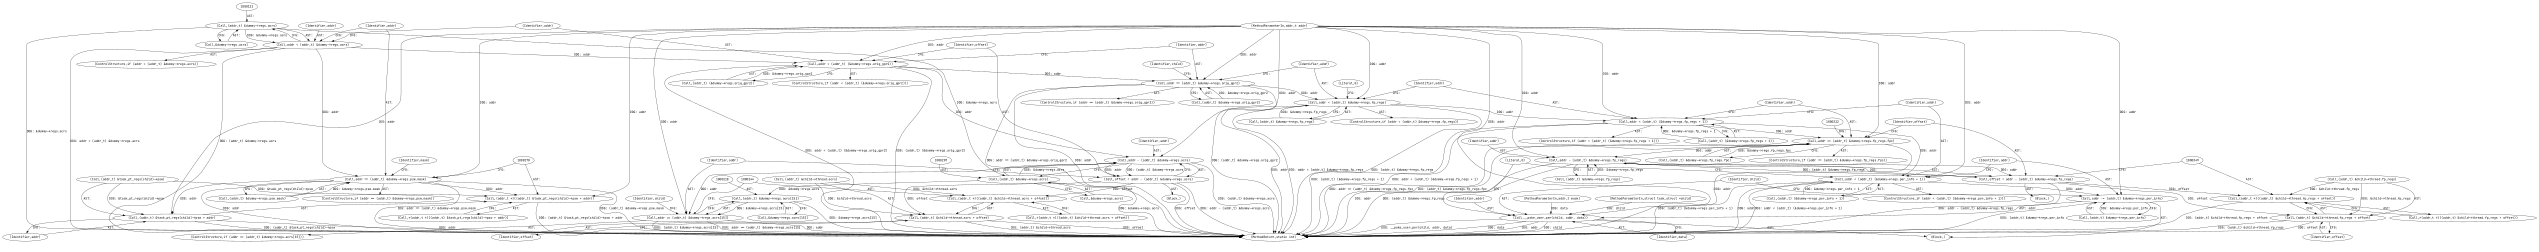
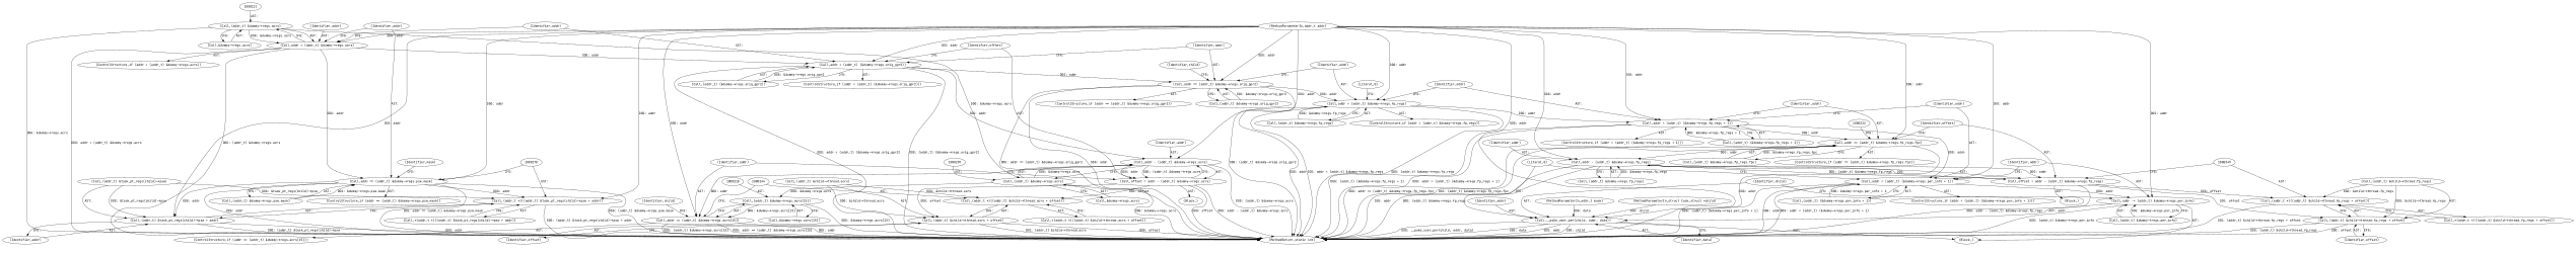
  digraph {
    fontname="JetBrains Mono"
    node [fontname="JetBrains Mono"]
    edge [fontname="JetBrains Mono"]
    n1 [label="(Call,(addr_t) &dummy->regs.acrs)"]
    n2 [label="(Call,addr < (addr_t) &dummy->regs.acrs)"]
    n3 [label="(Call,(addr_t) &dummy->regs.acrs)"]
    n4 [label="(Call,&dummy->regs.acrs)"]
    n5 [label="(MethodReturn,static int)"]
    n6 [label="(Call,addr == (addr_t) &dummy->regs.psw.mask)"]
    n7 [label="(Call,addr < (addr_t) (&dummy->regs.orig_gpr2))"]
    n8 [label="(ControlStructure,if (addr < (addr_t) &dummy->regs.acrs))"]
    n9 [label="(Call,addr - (addr_t) &dummy->regs.acrs)"]
    n10 [label="(Call,(addr_t) &dummy->regs.acrs[15])"]
    n11 [label="(Call,&dummy->regs.acrs)"]
    n12 [label="(Call,(addr_t *)((addr_t) &task_pt_regs(child)->psw + addr))"]
    n13 [label="(Call,(addr_t) &task_pt_regs(child)->psw + addr)"]
    n14 [label="(Call,(addr_t) &dummy->regs.psw.mask)"]
    n15 [label="(ControlStructure,if (addr == (addr_t) &dummy->regs.psw.mask))"]
    n16 [label="(Call,addr == (addr_t) &dummy->regs.orig_gpr2)"]
    n17 [label="(ControlStructure,if (addr < (addr_t) (&dummy->regs.orig_gpr2)))"]
    n18 [label="(Call,(addr_t) (&dummy->regs.orig_gpr2))"]
    n19 [label="(Call,*(addr_t *)((addr_t) &task_pt_regs(child)->psw + addr))"]
    n20 [label="(Identifier,addr)"]
    n21 [label="(Call,offset = addr - (addr_t) &dummy->regs.acrs)"]
    n22 [label="(Call,addr == (addr_t) &dummy->regs.acrs[15])"]
    n23 [label="(Call,addr < (addr_t) &dummy->regs.fp_regs)"]
    n24 [label="(ControlStructure,if (addr == (addr_t) &dummy->regs.orig_gpr2))"]
    n25 [label="(Call,(addr_t) &dummy->regs.orig_gpr2)"]
    n26 [label="(Call,(addr_t *)((addr_t) &child->thread.acrs + offset))"]
    n27 [label="(Call,(addr_t) &child->thread.acrs + offset)"]
    n28 [label="(Block,)"]
    n29 [label="(ControlStructure,if (addr == (addr_t) &dummy->regs.acrs[15]))"]
    n30 [label="(Call,*(addr_t *)((addr_t) &child->thread.acrs + offset))"]
    n31 [label="(Identifier,offset)"]
    n32 [label="(Call,&dummy->regs.acrs[15])"]
    n33 [label="(Call,addr < (addr_t) (&dummy->regs.fp_regs + 1))"]
    n34 [label="(Call,(addr_t) &dummy->regs.fp_regs)"]
    n35 [label="(ControlStructure,if (addr < (addr_t) &dummy->regs.fp_regs))"]
    n36 [label="(Call,addr == (addr_t) &dummy->regs.fp_regs.fpc)"]
    n37 [label="(Call,addr < (addr_t) (&dummy->regs.per_info + 1))"]
    n38 [label="(ControlStructure,if (addr < (addr_t) (&dummy->regs.fp_regs + 1)))"]
    n39 [label="(Call,(addr_t) (&dummy->regs.fp_regs + 1))"]
    n40 [label="(Call,addr - (addr_t) &dummy->regs.fp_regs)"]
    n41 [label="(Call,(addr_t) &dummy->regs.fp_regs.fpc)"]
    n42 [label="(ControlStructure,if (addr == (addr_t) &dummy->regs.fp_regs.fpc))"]
    n43 [label="(Call,addr -= (addr_t) &dummy->regs.per_info)"]
    n44 [label="(ControlStructure,if (addr < (addr_t) (&dummy->regs.per_info + 1)))"]
    n45 [label="(Call,(addr_t) (&dummy->regs.per_info + 1))"]
    n46 [label="(Call,offset = addr - (addr_t) &dummy->regs.fp_regs)"]
    n47 [label="(Call,(addr_t) &dummy->regs.fp_regs)"]
    n48 [label="(Call,(addr_t *)((addr_t) &child->thread.fp_regs + offset))"]
    n49 [label="(Call,(addr_t) &child->thread.fp_regs + offset)"]
    n50 [label="(Block,)"]
    n51 [label="(Call,*(addr_t *)((addr_t) &child->thread.fp_regs + offset))"]
    n52 [label="(Identifier,offset)"]
    n53 [label="(Call,__poke_user_per(child, addr, data))"]
    n54 [label="(Block,)"]
    n55 [label="(Call,(addr_t) &dummy->regs.per_info)"]
    n56 [label="(Identifier,data)"]
    n57 [label="(Identifier,mask)"]
    n58 [label="(Identifier,offset)"]
    n59 [label="(Identifier,addr)"]
    n60 [label="(MethodParameterIn,addr_t addr)"]
    n61 [label="(Identifier,addr)"]
    n62 [label="(Identifier,addr)"]
    n63 [label="(Identifier,child)"]
    n64 [label="(Identifier,addr)"]
    n65 [label="(Identifier,child)"]
    n66 [label="(Call,(addr_t) &child->thread.fp_regs)"]
    n67 [label="(Identifier,child)"]
    n68 [label="(MethodParameterIn,addr_t mask)"]
    n69 [label="(Identifier,addr)"]
    n70 [label="(MethodParameterIn,struct task_struct *child)"]
    n71 [label="(Literal,0)"]
    n72 [label="(Identifier,addr)"]
    n73 [label="(Identifier,addr)"]
    n74 [label="(Identifier,addr)"]
    n75 [label="(Identifier,addr)"]
    n76 [label="(Identifier,addr)"]
    n77 [label="(Identifier,addr)"]
    n78 [label="(Call,(addr_t) &child->thread.acrs)"]
    n79 [label="(Call,(addr_t) &task_pt_regs(child)->psw)"]
    n80 [label="(Identifier,offset)"]
    n81 [label="(Literal,0)"]
    n82 [label="(Identifier,addr)"]
    n83 [label="(Identifier,addr)"]
    1000121
    1000178
    1000244
    1000322
    1000349
    1000207
    1000218
    n1 -> n2 [label="AST: "]
    n1 -> n2 [label="DDG: &dummy->regs.acrs"]
    n1 -> n3 [label="DDG: &dummy->regs.acrs"]
    n1 -> n4 [label="CFG: "]
    n1 -> n5 [label="DDG: &dummy->regs.acrs"]
    n2 -> n1 [label="CFG: "]
    n2 -> n5 [label="DDG: addr < (addr_t) &dummy->regs.acrs"]
    n2 -> n5 [label="DDG: (addr_t) &dummy->regs.acrs"]
    n2 -> n6 [label="DDG: addr"]
    n2 -> n7 [label="DDG: addr"]
    n2 -> n8 [label="AST: "]
    n3 -> n5 [label="DDG: &dummy->regs.acrs"]
    n3 -> n9 [label="AST: "]
    n3 -> n9 [label="DDG: &dummy->regs.acrs"]
    n3 -> n10 [label="DDG: &dummy->regs.acrs"]
    n3 -> n11 [label="CFG: "]
    n4 -> n1 [label="AST: "]
    n6 -> n5 [label="DDG: addr == (addr_t) &dummy->regs.psw.mask"]
    n6 -> n5 [label="DDG: (addr_t) &dummy->regs.psw.mask"]
    n6 -> n5 [label="DDG: addr"]
    n6 -> n12 [label="DDG: addr"]
    n6 -> n13 [label="DDG: addr"]
    n6 -> n14 [label="CFG: "]
    n6 -> n15 [label="AST: "]
    n7 -> n5 [label="DDG: addr < (addr_t) (&dummy->regs.orig_gpr2)"]
    n7 -> n5 [label="DDG: (addr_t) (&dummy->regs.orig_gpr2)"]
    n7 -> n9 [label="DDG: addr"]
    n7 -> n16 [label="DDG: addr"]
    n7 -> n17 [label="AST: "]
    n7 -> n18 [label="CFG: "]
    n9 -> n3 [label="CFG: "]
    n9 -> n5 [label="DDG: (addr_t) &dummy->regs.acrs"]
    n9 -> n21 [label="AST: "]
    n9 -> n21 [label="DDG: addr"]
    n9 -> n21 [label="DDG: (addr_t) &dummy->regs.acrs"]
    n9 -> n22 [label="DDG: addr"]
    n10 -> n5 [label="DDG: &dummy->regs.acrs[15]"]
    n10 -> n22 [label="AST: "]
    n10 -> n22 [label="DDG: &dummy->regs.acrs[15]"]
    n10 -> n32 [label="CFG: "]
    n11 -> n3 [label="AST: "]
    n12 -> n5 [label="DDG: (addr_t) &task_pt_regs(child)->psw + addr"]
+   n12 -> n13 [label="CFG: "]
    n12 -> n19 [label="AST: "]
    n13 -> n5 [label="DDG: addr"]
    n13 -> n5 [label="DDG: (addr_t) &task_pt_regs(child)->psw"]
    n13 -> n12 [label="AST: "]
    n13 -> n20 [label="CFG: "]
    n14 -> n6 [label="AST: "]
    n14 -> n6 [label="DDG: &dummy->regs.psw.mask"]
    n16 -> n5 [label="DDG: addr"]
    n16 -> n5 [label="DDG: (addr_t) &dummy->regs.orig_gpr2"]
    n16 -> n5 [label="DDG: addr == (addr_t) &dummy->regs.orig_gpr2"]
    n16 -> n23 [label="DDG: addr"]
    n16 -> n24 [label="AST: "]
    n16 -> n25 [label="CFG: "]
    n18 -> n7 [label="AST: "]
    n18 -> n7 [label="DDG: &dummy->regs.orig_gpr2"]
    n19 -> n12 [label="CFG: "]
    n20 -> n13 [label="AST: "]
    n21 -> n5 [label="DDG: offset"]
    n21 -> n5 [label="DDG: addr - (addr_t) &dummy->regs.acrs"]
    n21 -> n9 [label="CFG: "]
    n21 -> n26 [label="DDG: offset"]
    n21 -> n27 [label="DDG: offset"]
    n21 -> n28 [label="AST: "]
    n22 -> n5 [label="DDG: addr"]
    n22 -> n5 [label="DDG: (addr_t) &dummy->regs.acrs[15]"]
    n22 -> n5 [label="DDG: addr == (addr_t) &dummy->regs.acrs[15]"]
    n22 -> n10 [label="CFG: "]
    n22 -> n29 [label="AST: "]
    n23 -> n5 [label="DDG: addr"]
    n23 -> n5 [label="DDG: addr < (addr_t) &dummy->regs.fp_regs"]
    n23 -> n5 [label="DDG: (addr_t) &dummy->regs.fp_regs"]
    n23 -> n33 [label="DDG: addr"]
    n23 -> n34 [label="CFG: "]
    n23 -> n35 [label="AST: "]
    n25 -> n16 [label="AST: "]
    n25 -> n16 [label="DDG: &dummy->regs.orig_gpr2"]
    n26 -> n27 [label="CFG: "]
    n26 -> n30 [label="AST: "]
    n27 -> n5 [label="DDG: offset"]
    n27 -> n5 [label="DDG: (addr_t) &child->thread.acrs"]
    n27 -> n26 [label="AST: "]
    n27 -> n31 [label="CFG: "]
    n30 -> n26 [label="CFG: "]
    n31 -> n27 [label="AST: "]
    n32 -> n10 [label="AST: "]
    n33 -> n5 [label="DDG: addr < (addr_t) (&dummy->regs.fp_regs + 1)"]
    n33 -> n5 [label="DDG: (addr_t) (&dummy->regs.fp_regs + 1)"]
    n33 -> n36 [label="DDG: addr"]
    n33 -> n37 [label="DDG: addr"]
    n33 -> n38 [label="AST: "]
    n33 -> n39 [label="CFG: "]
    n34 -> n23 [label="AST: "]
    n34 -> n23 [label="DDG: &dummy->regs.fp_regs"]
    n36 -> n5 [label="DDG: addr"]
    n36 -> n5 [label="DDG: addr == (addr_t) &dummy->regs.fp_regs.fpc"]
    n36 -> n5 [label="DDG: (addr_t) &dummy->regs.fp_regs.fpc"]
    n36 -> n40 [label="DDG: addr"]
    n36 -> n41 [label="CFG: "]
    n36 -> n42 [label="AST: "]
    n37 -> n5 [label="DDG: (addr_t) (&dummy->regs.per_info + 1)"]
    n37 -> n5 [label="DDG: addr"]
    n37 -> n5 [label="DDG: addr < (addr_t) (&dummy->regs.per_info + 1)"]
    n37 -> n43 [label="DDG: addr"]
    n37 -> n44 [label="AST: "]
-   n37 -> n45 [label="AST: "]
+   n37 -> n45 [label="CFG: "]
    n39 -> n33 [label="AST: "]
    n39 -> n33 [label="DDG: &dummy->regs.fp_regs + 1"]
    n40 -> n5 [label="DDG: (addr_t) &dummy->regs.fp_regs"]
    n40 -> n5 [label="DDG: addr"]
    n40 -> n46 [label="AST: "]
    n40 -> n46 [label="DDG: addr"]
    n40 -> n46 [label="DDG: (addr_t) &dummy->regs.fp_regs"]
    n40 -> n47 [label="CFG: "]
    n41 -> n36 [label="AST: "]
    n41 -> n36 [label="DDG: &dummy->regs.fp_regs.fpc"]
    n43 -> n5 [label="DDG: (addr_t) &dummy->regs.per_info"]
    n43 -> n53 [label="AST: addr"]
    n43 -> n54 [label="AST: "]
    n43 -> n55 [label="CFG: "]
    n45 -> n37 [label="AST: "]
    n45 -> n37 [label="DDG: &dummy->regs.per_info + 1"]
    n46 -> n5 [label="DDG: addr - (addr_t) &dummy->regs.fp_regs"]
    n46 -> n40 [label="DDG: "]
    n46 -> n48 [label="DDG: offset"]
    n46 -> n49 [label="DDG: offset"]
    n46 -> n50 [label="AST: "]
    n47 -> n40 [label="AST: "]
    n47 -> n40 [label="DDG: &dummy->regs.fp_regs"]
    n48 -> n5 [label="DDG: (addr_t) &child->thread.fp_regs + offset"]
    n48 -> n49 [label="CFG: "]
    n48 -> n51 [label="AST: "]
    n49 -> n5 [label="DDG: (addr_t) &child->thread.fp_regs"]
    n49 -> n5 [label="DDG: offset"]
    n49 -> n48 [label="AST: "]
    n49 -> n52 [label="CFG: "]
    n51 -> n48 [label="CFG: "]
    n52 -> n49 [label="AST: "]
    n53 -> n5 [label="DDG: data"]
    n53 -> n5 [label="DDG: addr"]
    n53 -> n5 [label="DDG: child"]
    n53 -> n5 [label="DDG: __poke_user_per(child, addr, data)"]
    n53 -> n54 [label="AST: "]
    n53 -> n56 [label="CFG: "]
    n55 -> n43 [label="AST: "]
    n55 -> n43 [label="DDG: &dummy->regs.per_info"]
    n56 -> n53 [label="AST: "]
    n57 -> n6 [label="CFG: "]
    n58 -> n36 [label="CFG: "]
    n58 -> n46 [label="AST: "]
    n59 -> n9 [label="AST: "]
+   n60 -> n2 [label="DDG: addr"]
    n60 -> n6 [label="DDG: addr"]
    n60 -> n7 [label="DDG: addr"]
    n60 -> n9 [label="DDG: addr"]
    n60 -> n12 [label="DDG: addr"]
    n60 -> n13 [label="DDG: addr"]
    n60 -> n16 [label="DDG: addr"]
    n60 -> n22 [label="DDG: addr"]
    n60 -> n23 [label="DDG: addr"]
    n60 -> n33 [label="DDG: addr"]
    n60 -> n36 [label="DDG: addr"]
    n60 -> n37 [label="DDG: addr"]
    n60 -> n40 [label="DDG: addr"]
    n60 -> n43 [label="DDG: addr"]
    n60 -> n53 [label="DDG: addr"]
    n61 -> n2 [label="AST: "]
    n62 -> n21 [label="CFG: "]
    n62 -> n22 [label="AST: "]
    n63 -> n16 [label="CFG: "]
    n64 -> n2 [label="CFG: "]
    n64 -> n7 [label="AST: "]
    n65 -> n22 [label="CFG: "]
    n66 -> n48 [label="DDG: &child->thread.fp_regs"]
    n66 -> n49 [label="AST: "]
    n66 -> n49 [label="DDG: &child->thread.fp_regs"]
    n67 -> n43 [label="CFG: "]
    n67 -> n53 [label="AST: "]
    n68 -> n53 [label="DDG: data"]
    n69 -> n40 [label="AST: "]
    n70 -> n53 [label="DDG: child"]
    n71 -> n23 [label="CFG: "]
    n72 -> n2 [label="CFG: "]
    n72 -> n6 [label="AST: "]
    n73 -> n7 [label="CFG: "]
    n73 -> n16 [label="AST: "]
    n74 -> n33 [label="CFG: "]
    n74 -> n37 [label="AST: "]
    n75 -> n16 [label="CFG: "]
    n75 -> n23 [label="AST: "]
    n76 -> n53 [label="AST: "]
    n77 -> n33 [label="CFG: "]
    n77 -> n36 [label="AST: "]
    n78 -> n26 [label="DDG: &child->thread.acrs"]
    n78 -> n27 [label="AST: "]
    n78 -> n27 [label="DDG: &child->thread.acrs"]
    n79 -> n12 [label="DDG: &task_pt_regs(child)->psw"]
    n79 -> n13 [label="AST: "]
    n79 -> n13 [label="DDG: &task_pt_regs(child)->psw"]
    n80 -> n7 [label="CFG: "]
    n80 -> n21 [label="AST: "]
    n81 -> n37 [label="CFG: "]
    n81 -> n53 [label="CFG: "]
    n82 -> n23 [label="CFG: "]
    n82 -> n33 [label="AST: "]
    n83 -> n37 [label="CFG: "]
    n83 -> n43 [label="AST: "]
    1000121 -> n1 [label="AST: "]
    1000178 -> n6 [label="CFG: "]
    1000178 -> n12 [label="AST: "]
    1000244 -> n22 [label="CFG: "]
    1000244 -> n26 [label="AST: "]
    1000322 -> n36 [label="CFG: "]
    1000349 -> n46 [label="CFG: "]
    1000349 -> n48 [label="AST: "]
    1000207 -> n3 [label="AST: "]
    1000218 -> n10 [label="AST: "]
  }
